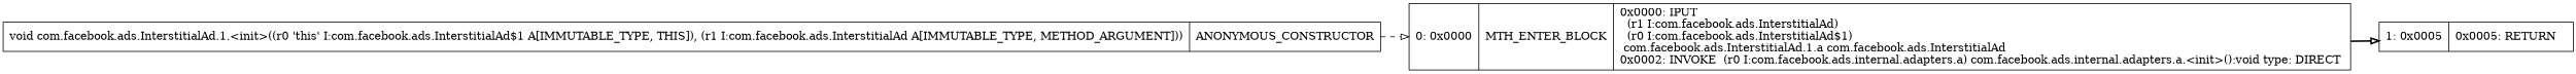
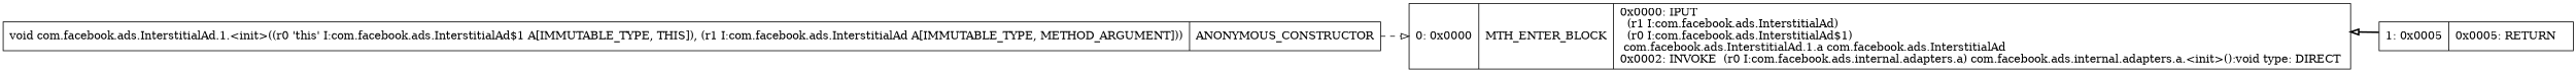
  digraph {
    rankdir=LR
    node [shape=record]
    edge [arrowhead=onormal]
    n1 [label="{0\:\ 0x0000|MTH_ENTER_BLOCK\l|0x0000: IPUT  \l  (r1 I:com.facebook.ads.InterstitialAd)\l  (r0 I:com.facebook.ads.InterstitialAd$1)\l com.facebook.ads.InterstitialAd.1.a com.facebook.ads.InterstitialAd \l0x0002: INVOKE  (r0 I:com.facebook.ads.internal.adapters.a) com.facebook.ads.internal.adapters.a.\<init\>():void type: DIRECT \l}"]
    n2 [label="{1\:\ 0x0005|0x0005: RETURN   \l}"]
    n3 [label="{void com.facebook.ads.InterstitialAd.1.\<init\>((r0 'this' I:com.facebook.ads.InterstitialAd$1 A[IMMUTABLE_TYPE, THIS]), (r1 I:com.facebook.ads.InterstitialAd A[IMMUTABLE_TYPE, METHOD_ARGUMENT]))  | ANONYMOUS_CONSTRUCTOR\l}"]
-   n1 -> n2 [style=bold]
+   n2 -> n1 [style=bold]
    n3 -> n1 [style=dashed]
  }
